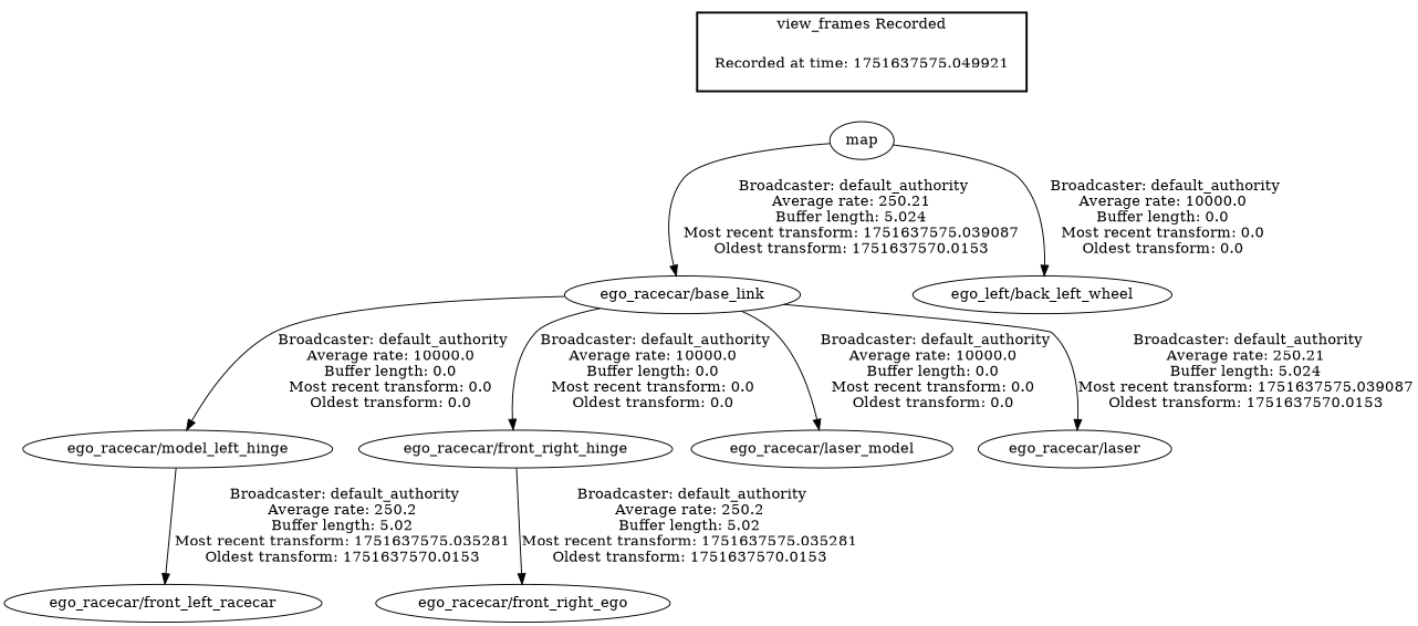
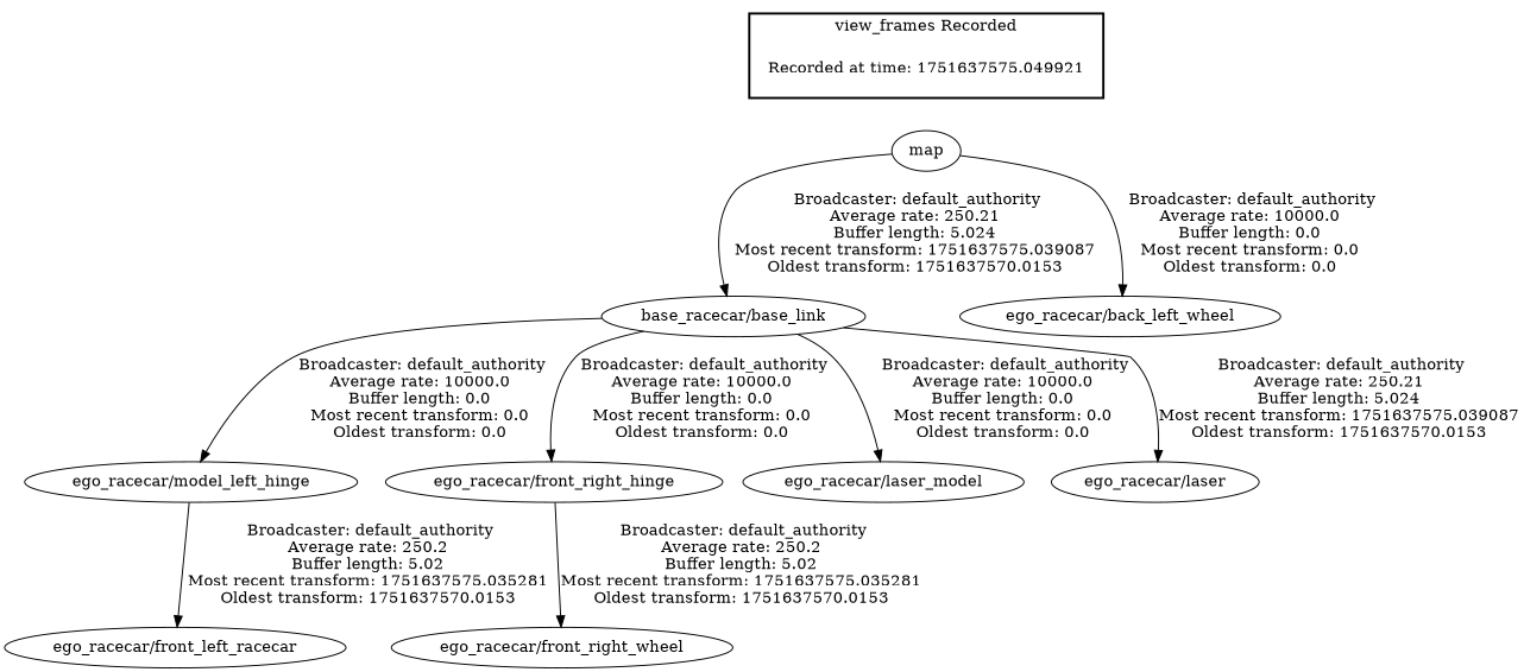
  digraph {
    "Recorded at time: 1751637575.049921" [shape=plaintext]
    map
-   "ego_racecar/base_link"
-   "ego_racecar/back_left_wheel" [label="ego_left/back_left_wheel"]
+   "ego_racecar/base_link" [label="base_racecar/base_link"]
+   "ego_racecar/back_left_wheel"
    n5 [label="ego_racecar/model_left_hinge"]
    "ego_racecar/front_right_hinge"
    "ego_racecar/laser_model"
    "ego_racecar/laser"
    n9 [label="ego_racecar/front_left_racecar"]
-   "ego_racecar/front_right_wheel" [label="ego_racecar/front_right_ego"]
+   "ego_racecar/front_right_wheel"
    subgraph cluster_1 {
      color=black
      label="view_frames Recorded"
      style=bold
      "Recorded at time: 1751637575.049921"
    }
    "Recorded at time: 1751637575.049921" -> map [style=invis]
    map -> "ego_racecar/base_link" [label=" Broadcaster: default_authority\nAverage rate: 250.21\nBuffer length: 5.024\nMost recent transform: 1751637575.039087\nOldest transform: 1751637570.0153\n"]
    map -> "ego_racecar/back_left_wheel" [label=" Broadcaster: default_authority\nAverage rate: 10000.0\nBuffer length: 0.0\nMost recent transform: 0.0\nOldest transform: 0.0\n"]
    "ego_racecar/base_link" -> n5 [label=" Broadcaster: default_authority\nAverage rate: 10000.0\nBuffer length: 0.0\nMost recent transform: 0.0\nOldest transform: 0.0\n"]
    "ego_racecar/base_link" -> "ego_racecar/front_right_hinge" [label=" Broadcaster: default_authority\nAverage rate: 10000.0\nBuffer length: 0.0\nMost recent transform: 0.0\nOldest transform: 0.0\n"]
    "ego_racecar/base_link" -> "ego_racecar/laser_model" [label=" Broadcaster: default_authority\nAverage rate: 10000.0\nBuffer length: 0.0\nMost recent transform: 0.0\nOldest transform: 0.0\n"]
    "ego_racecar/base_link" -> "ego_racecar/laser" [label=" Broadcaster: default_authority\nAverage rate: 250.21\nBuffer length: 5.024\nMost recent transform: 1751637575.039087\nOldest transform: 1751637570.0153\n"]
    n5 -> n9 [label=" Broadcaster: default_authority\nAverage rate: 250.2\nBuffer length: 5.02\nMost recent transform: 1751637575.035281\nOldest transform: 1751637570.0153\n"]
    "ego_racecar/front_right_hinge" -> "ego_racecar/front_right_wheel" [label=" Broadcaster: default_authority\nAverage rate: 250.2\nBuffer length: 5.02\nMost recent transform: 1751637575.035281\nOldest transform: 1751637570.0153\n"]
  }
